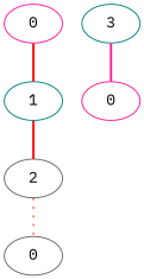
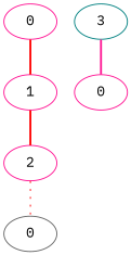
  graph {
    fontname="IBM Plex Mono"
    node [color=deeppink fontname="IBM Plex Mono"]
    edge [color=red fontname="IBM Plex Mono" style=bold]
    n1 [label=0]
-   n2 [color=teal label=1]
-   n3 [color=gray40 label=2]
+   n2 [label=1]
+   n3 [label=2]
    n4 [color=gray40 label=0]
    n5 [color=teal label=3]
    n6 [label=0]
    n1 -- n2
    n2 -- n3
    n3 -- n4 [style=dotted]
    n5 -- n6 [color=deeppink]
  }
